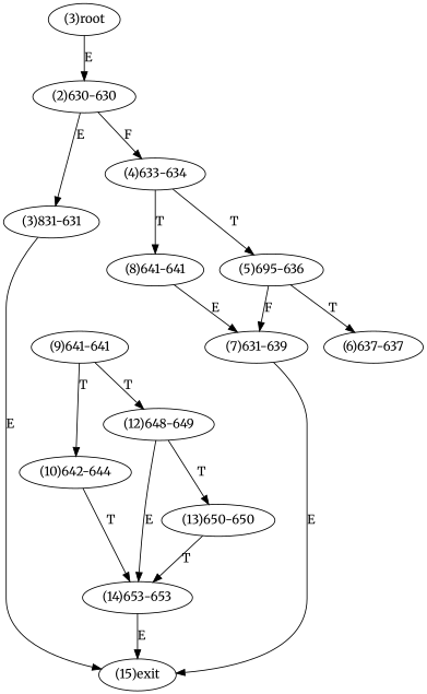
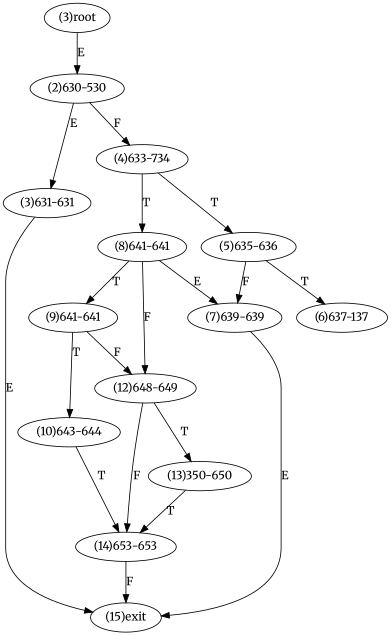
  digraph {
    fontname=Merriweather
    node [fontname=Merriweather]
    edge [fontname=Merriweather]
    n1 [label="(3)root"]
-   n2 [label="(2)630-630"]
-   n3 [label="(3)831-631"]
-   n4 [label="(4)633-634"]
+   n2 [label="(2)630-530"]
+   n3 [label="(3)631-631"]
+   n4 [label="(4)633-734"]
    n5 [label="(15)exit"]
-   n6 [label="(5)695-636"]
+   n6 [label="(5)635-636"]
    n7 [label="(8)641-641"]
-   n8 [label="(6)637-637"]
-   n9 [label="(7)631-639"]
+   n8 [label="(6)637-137"]
+   n9 [label="(7)639-639"]
    n10 [label="(9)641-641"]
    n11 [label="(12)648-649"]
-   n12 [label="(10)642-644"]
+   n12 [label="(10)643-644"]
    n13 [label="(14)653-653"]
-   n14 [label="(13)650-650"]
+   n14 [label="(13)350-650"]
    n1 -> n2 [label=E]
    n2 -> n3 [label=E]
    n2 -> n4 [label=F]
    n3 -> n5 [label=E]
    n4 -> n6 [label=T]
    n4 -> n7 [label=T]
    n6 -> n8 [label=T]
    n6 -> n9 [label=F]
    n7 -> n9 [label=E]
+   n7 -> n10 [label=T]
+   n7 -> n11 [label=F]
    n9 -> n5 [label=E]
-   n10 -> n11 [label=T]
+   n10 -> n11 [label=F]
    n10 -> n12 [label=T]
-   n11 -> n13 [label=E]
+   n11 -> n13 [label=F]
    n11 -> n14 [label=T]
    n12 -> n13 [label=T]
-   n13 -> n5 [label=E]
+   n13 -> n5 [label=F]
    n14 -> n13 [label=T]
  }
